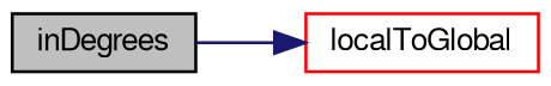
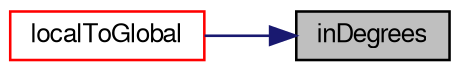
  digraph {
    rankdir=LR
    node [fontname=FreeSans fontsize=10 shape=record]
    n1 [color=black fillcolor=grey75 fontcolor=black height=0.2 label=inDegrees style=filled width=0.4]
    n2 [color=red height=0.2 label=localToGlobal width=0.4]
-   n1 -> n2 [color=midnightblue fontname=FreeSans fontsize=10 labelfontname=FreeSans labelfontsize=10 style=solid]
+   n2 -> n1 [color=midnightblue fontname=FreeSans fontsize=10 labelfontname=FreeSans labelfontsize=10 style=solid]
  }
